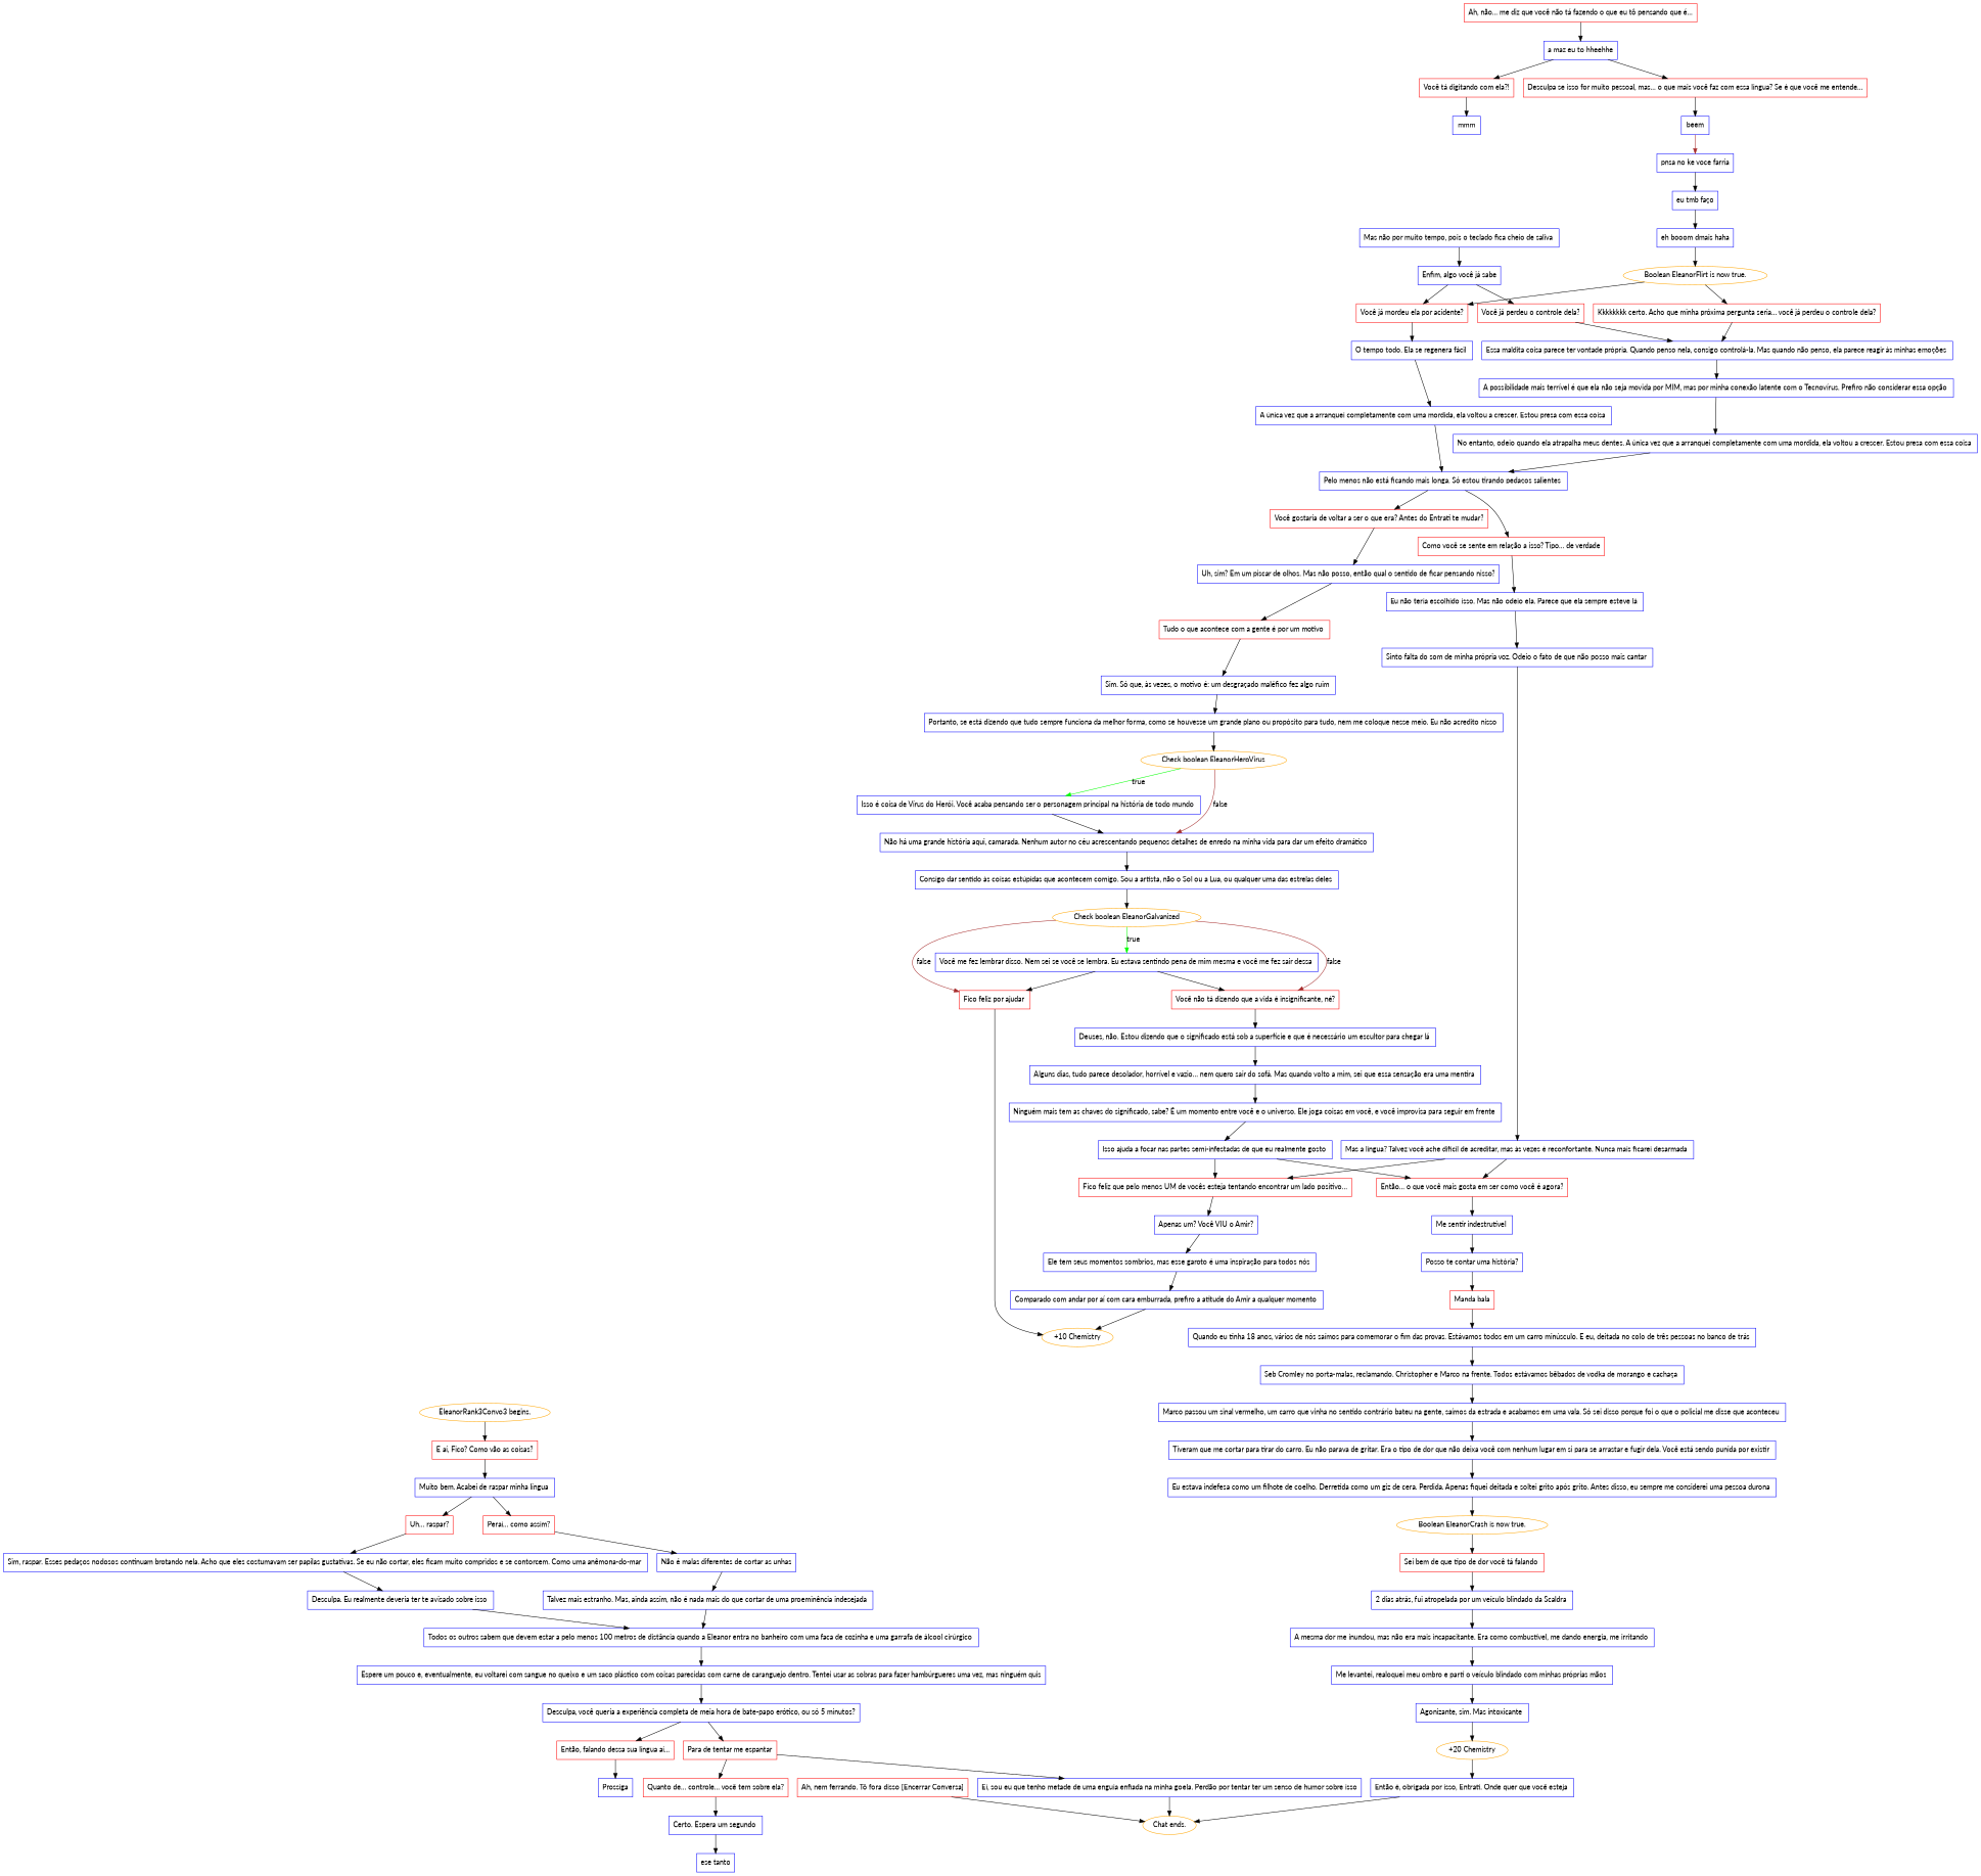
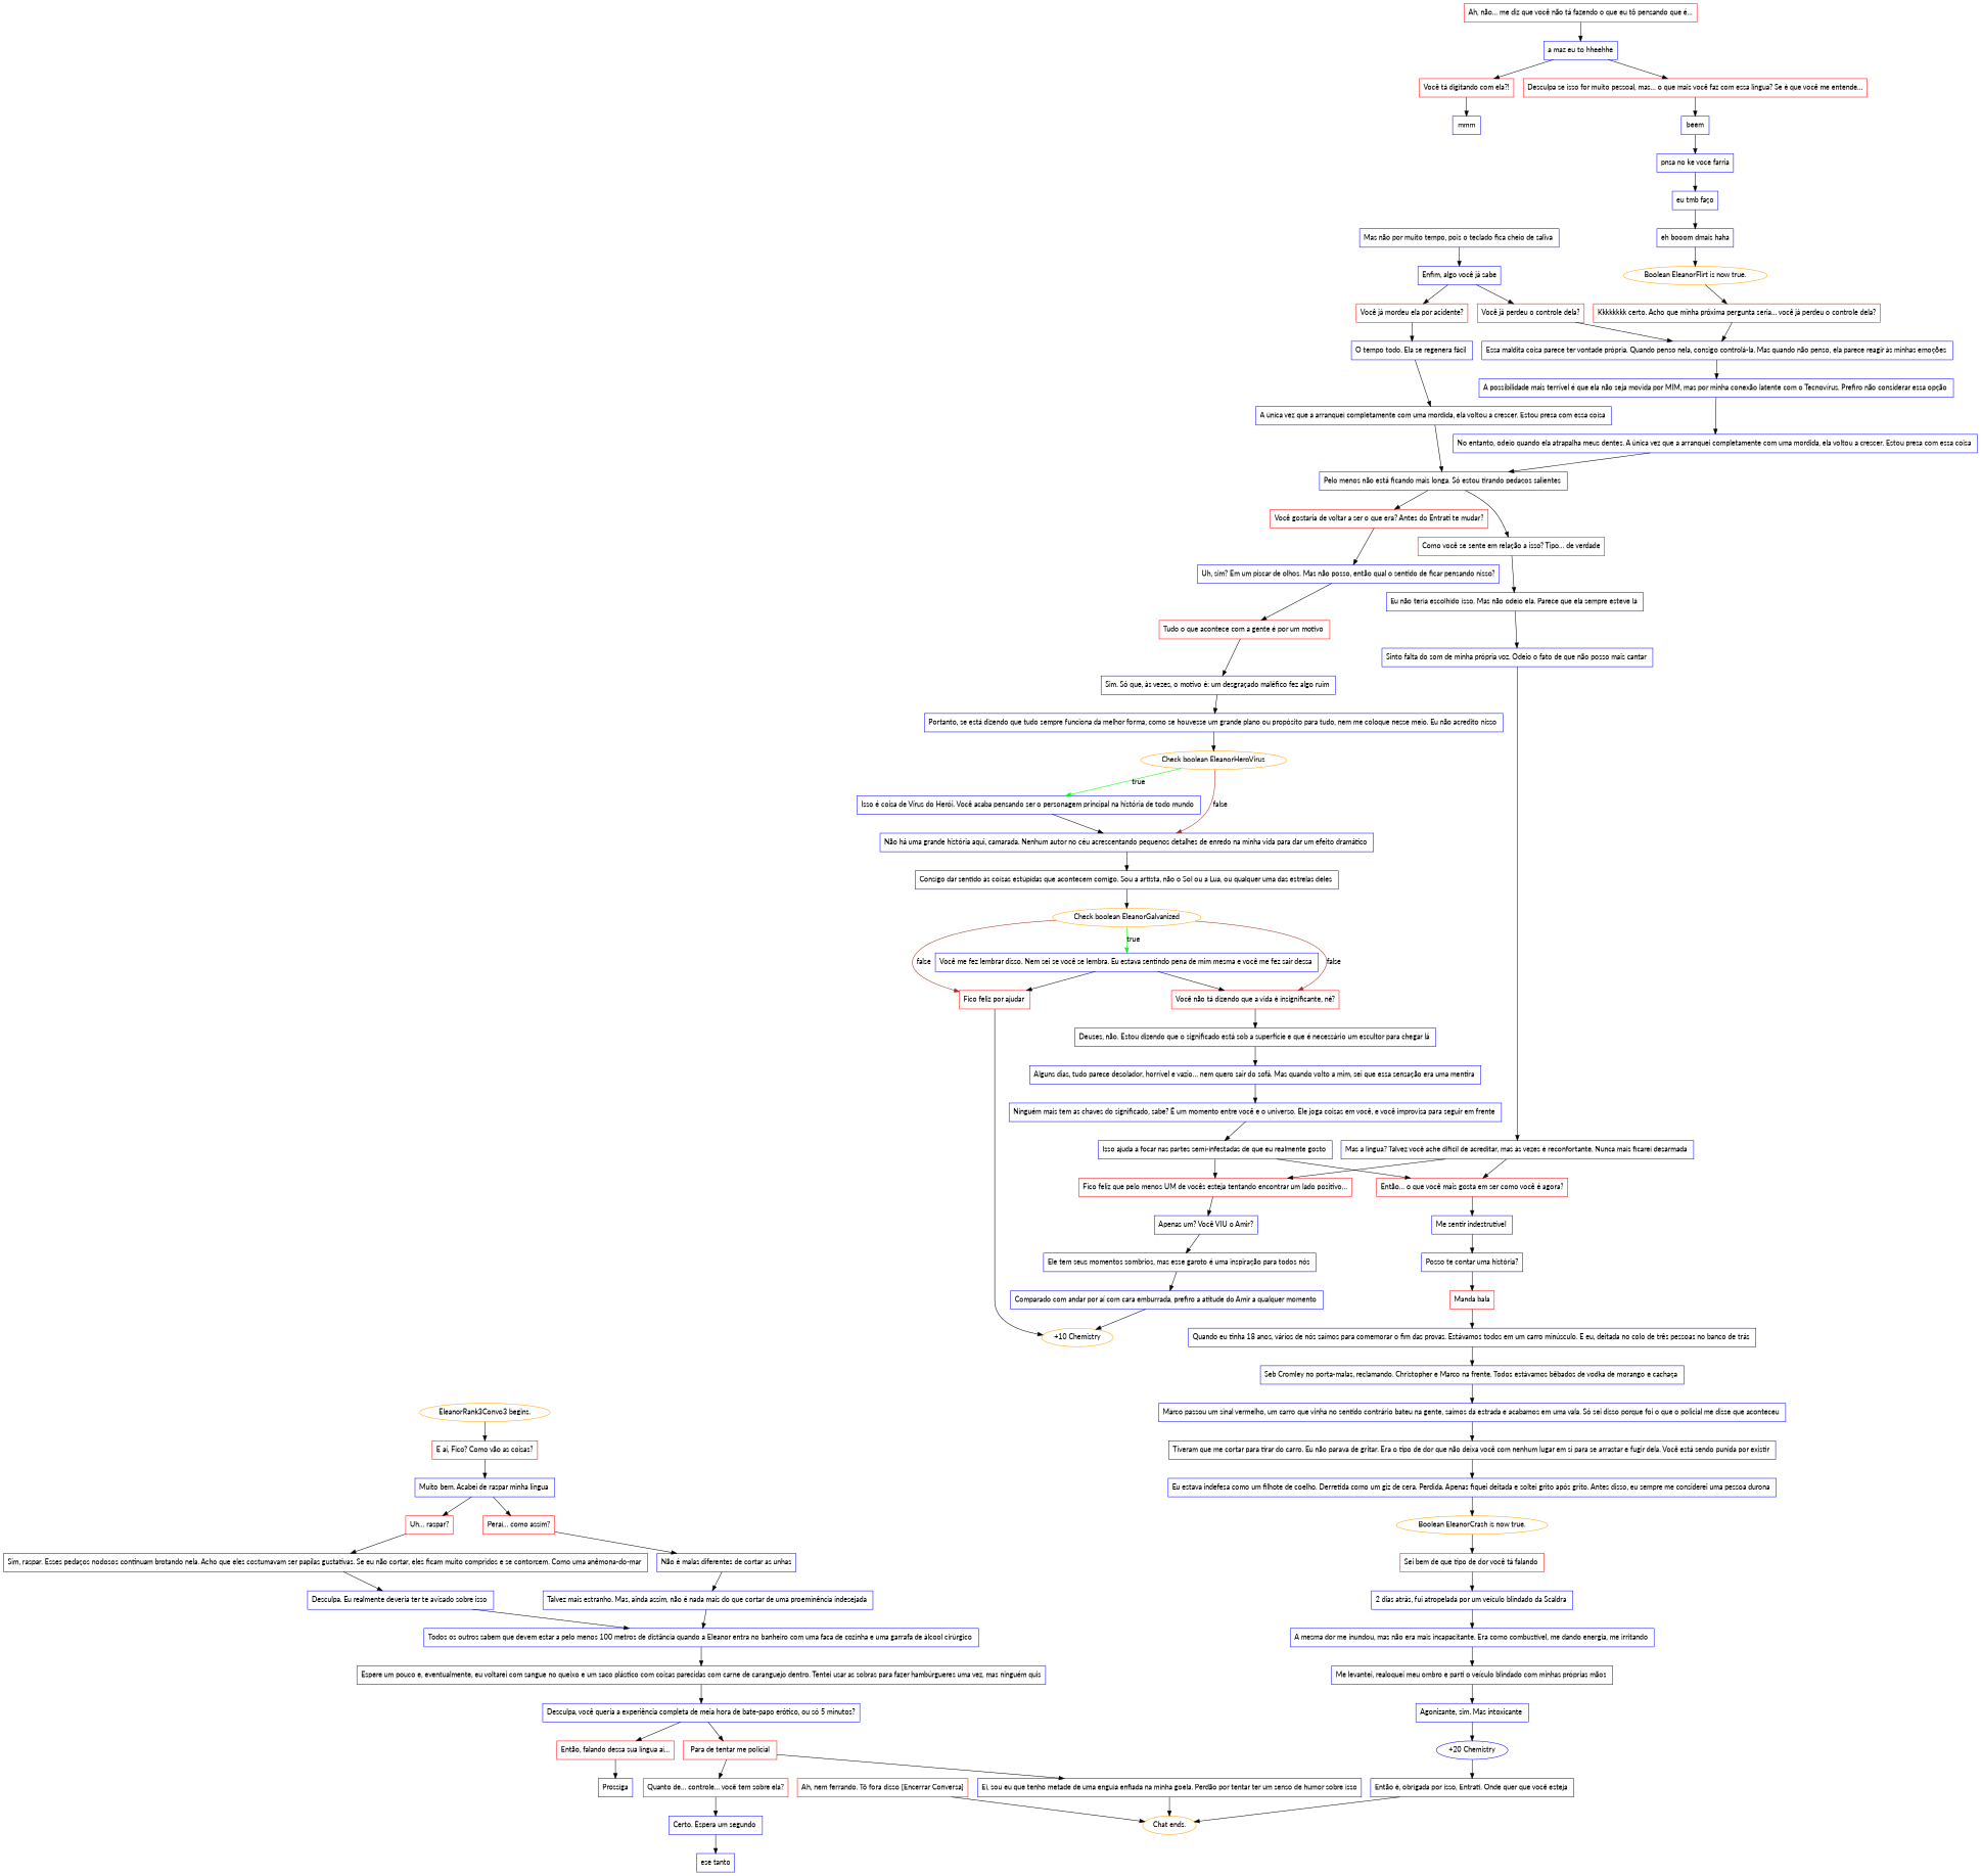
  digraph {
    fontname=Lato
    node [color=blue fontname=Lato shape=box]
    edge [fontname=Lato]
    "EleanorRank3Convo3 begins." [color=orange shape=""]
    n2 [color=red label="E aí, Fico? Como vão as coisas?"]
    n3 [label="Muito bem. Acabei de raspar minha língua "]
    n4 [color=red label="Uh… raspar?"]
    n5 [color=red label="Peraí… como assim?"]
    n6 [label="Sim, raspar. Esses pedaços nodosos continuam brotando nela. Acho que eles costumavam ser papilas gustativas. Se eu não cortar, eles ficam muito compridos e se contorcem. Como uma anêmona-do-mar "]
    n7 [label="Não é malas diferentes de cortar as unhas"]
    n8 [label="Desculpa. Eu realmente deveria ter te avisado sobre isso "]
    n9 [label="Talvez mais estranho. Mas, ainda assim, não é nada mais do que cortar de uma proeminência indesejada "]
    n10 [label="Todos os outros sabem que devem estar a pelo menos 100 metros de distância quando a Eleanor entra no banheiro com uma faca de cozinha e uma garrafa de álcool cirúrgico "]
    n11 [label="Espere um pouco e, eventualmente, eu voltarei com sangue no queixo e um saco plástico com coisas parecidas com carne de caranguejo dentro. Tentei usar as sobras para fazer hambúrgueres uma vez, mas ninguém quis"]
    n12 [label="Desculpa, você queria a experiência completa de meia hora de bate-papo erótico, ou só 5 minutos?"]
-   n13 [color=red label="Para de tentar me espantar"]
+   n13 [color=red label="Para de tentar me policial"]
    n14 [color=red label="Então, falando dessa sua língua aí…"]
    n15 [label="Ei, sou eu que tenho metade de uma enguia enfiada na minha goela. Perdão por tentar ter um senso de humor sobre isso"]
    n16 [color=red label="Quanto de… controle… você tem sobre ela?"]
    n17 [label=Prossiga]
    "Chat ends." [color=orange shape=""]
    n19 [label="Certo. Espera um segundo "]
    n20 [label="ese tanto"]
    n21 [color=red label="Ah, não… me diz que você não tá fazendo o que eu tô pensando que é…"]
    n22 [label="a maz eu to hheehhe"]
    n23 [color=red label="Ah, nem ferrando. Tô fora disso [Encerrar Conversa]"]
    n24 [color=red label="Você tá digitando com ela?!"]
    n25 [color=red label="Desculpa se isso for muito pessoal, mas… o que mais você faz com essa língua? Se é que você me entende…"]
    n26 [label=mmm]
    n27 [label=beem]
    n28 [label="pnsa no ke voce farria"]
    n29 [label="Mas não por muito tempo, pois o teclado fica cheio de saliva "]
    n30 [label="Enfim, algo você já sabe"]
    n31 [label="eu tmb faço"]
    n32 [color=red label="Você já perdeu o controle dela?"]
    n33 [color=red label="Você já mordeu ela por acidente?"]
    n34 [label="eh booom dmais haha"]
    n35 [label="Essa maldita coisa parece ter vontade própria. Quando penso nela, consigo controlá-la. Mas quando não penso, ela parece reagir às minhas emoções "]
    n36 [label="O tempo todo. Ela se regenera fácil "]
    n37 [color=orange label="Boolean EleanorFlirt is now true." shape=""]
    n38 [label="A possibilidade mais terrível é que ela não seja movida por MIM, mas por minha conexão latente com o Tecnovírus. Prefiro não considerar essa opção "]
    n39 [label="A única vez que a arranquei completamente com uma mordida, ela voltou a crescer. Estou presa com essa coisa "]
    n40 [color=red label="Kkkkkkkk certo. Acho que minha próxima pergunta seria… você já perdeu o controle dela?"]
    n41 [label="No entanto, odeio quando ela atrapalha meus dentes. A única vez que a arranquei completamente com uma mordida, ela voltou a crescer. Estou presa com essa coisa "]
    n42 [label="Pelo menos não está ficando mais longa. Só estou tirando pedaços salientes "]
    n43 [color=red label="Você gostaria de voltar a ser o que era? Antes do Entrati te mudar?"]
    n44 [color=red label="Como você se sente em relação a isso? Tipo… de verdade"]
    n45 [label="Uh, sim? Em um piscar de olhos. Mas não posso, então qual o sentido de ficar pensando nisso?"]
    n46 [label="Eu não teria escolhido isso. Mas não odeio ela. Parece que ela sempre esteve lá "]
    n47 [color=red label="Tudo o que acontece com a gente é por um motivo "]
    n48 [label="Sinto falta do som de minha própria voz. Odeio o fato de que não posso mais cantar "]
    n49 [label="Sim. Só que, às vezes, o motivo é: um desgraçado maléfico fez algo ruim "]
    n50 [label="Mas a língua? Talvez você ache difícil de acreditar, mas às vezes é reconfortante. Nunca mais ficarei desarmada "]
    n51 [label="Portanto, se está dizendo que tudo sempre funciona da melhor forma, como se houvesse um grande plano ou propósito para tudo, nem me coloque nesse meio. Eu não acredito nisso "]
    n52 [color=red label="Então… o que você mais gosta em ser como você é agora?"]
    n53 [color=red label="Fico feliz que pelo menos UM de vocês esteja tentando encontrar um lado positivo…"]
    n54 [color=orange label="Check boolean EleanorHeroVirus" shape=""]
    n55 [label="Me sentir indestrutível "]
    n56 [label="Apenas um? Você VIU o Amir?"]
    n57 [label="Isso é coisa de Vírus do Herói. Você acaba pensando ser o personagem principal na história de todo mundo "]
    n58 [label="Não há uma grande história aqui, camarada. Nenhum autor no céu acrescentando pequenos detalhes de enredo na minha vida para dar um efeito dramático "]
    n59 [label="Posso te contar uma história?"]
    n60 [label="Ele tem seus momentos sombrios, mas esse garoto é uma inspiração para todos nós "]
    n61 [label="Consigo dar sentido às coisas estúpidas que acontecem comigo. Sou a artista, não o Sol ou a Lua, ou qualquer uma das estrelas deles "]
    n62 [color=red label="Manda bala"]
    n63 [label="Comparado com andar por aí com cara emburrada, prefiro a atitude do Amir a qualquer momento "]
    n64 [color=orange label="Check boolean EleanorGalvanized" shape=""]
    n65 [label="Quando eu tinha 18 anos, vários de nós saímos para comemorar o fim das provas. Estávamos todos em um carro minúsculo. E eu, deitada no colo de três pessoas no banco de trás "]
    n66 [color=orange label="+10 Chemistry" shape=""]
    n67 [label="Você me fez lembrar disso. Nem sei se você se lembra. Eu estava sentindo pena de mim mesma e você me fez sair dessa "]
    n68 [color=red label="Fico feliz por ajudar "]
    n69 [color=red label="Você não tá dizendo que a vida é insignificante, né?"]
    n70 [label="Seb Cromley no porta-malas, reclamando. Christopher e Marco na frente. Todos estávamos bêbados de vodka de morango e cachaça "]
    n71 [label="Deuses, não. Estou dizendo que o significado está sob a superfície e que é necessário um escultor para chegar lá "]
    n72 [label="Marco passou um sinal vermelho, um carro que vinha no sentido contrário bateu na gente, saímos da estrada e acabamos em uma vala. Só sei disso porque foi o que o policial me disse que aconteceu "]
    n73 [label="Alguns dias, tudo parece desolador, horrível e vazio… nem quero sair do sofá. Mas quando volto a mim, sei que essa sensação era uma mentira "]
    n74 [label="Tiveram que me cortar para tirar do carro. Eu não parava de gritar. Era o tipo de dor que não deixa você com nenhum lugar em si para se arrastar e fugir dela. Você está sendo punida por existir "]
    n75 [label="Ninguém mais tem as chaves do significado, sabe? É um momento entre você e o universo. Ele joga coisas em você, e você improvisa para seguir em frente "]
    n76 [label="Eu estava indefesa como um filhote de coelho. Derretida como um giz de cera. Perdida. Apenas fiquei deitada e soltei grito após grito. Antes disso, eu sempre me considerei uma pessoa durona "]
    n77 [label="Isso ajuda a focar nas partes semi-infestadas de que eu realmente gosto "]
    n78 [color=orange label="Boolean EleanorCrash is now true." shape=""]
    n79 [color=red label="Sei bem de que tipo de dor você tá falando "]
    n80 [label="2 dias atrás, fui atropelada por um veículo blindado da Scaldra "]
    n81 [label="A mesma dor me inundou, mas não era mais incapacitante. Era como combustível, me dando energia, me irritando "]
    n82 [label="Me levantei, realoquei meu ombro e parti o veículo blindado com minhas próprias mãos "]
    n83 [label="Agonizante, sim. Mas intoxicante "]
-   n84 [color=orange label="+20 Chemistry" shape=""]
+   n84 [label="+20 Chemistry" shape=""]
    n85 [label="Então é, obrigada por isso, Entrati. Onde quer que você esteja "]
    "EleanorRank3Convo3 begins." -> n2
    n2 -> n3
    n3 -> n4
    n3 -> n5
    n4 -> n6
    n5 -> n7
    n6 -> n8
    n7 -> n9
    n8 -> n10
    n9 -> n10
    n10 -> n11
    n11 -> n12
    n12 -> n13
    n12 -> n14
    n13 -> n15
    n13 -> n16
    n14 -> n17
    n15 -> "Chat ends."
    n16 -> n19
    n19 -> n20
    n21 -> n22
    n22 -> n24
    n22 -> n25
    n23 -> "Chat ends."
    n24 -> n26
    n25 -> n27
-   n27 -> n28 [color=brown]
+   n27 -> n28
    n28 -> n31
    n29 -> n30
    n30 -> n32
    n30 -> n33
    n31 -> n34
    n32 -> n35
    n33 -> n36
    n34 -> n37
    n35 -> n38
    n36 -> n39
-   n37 -> n33
    n37 -> n40
    n38 -> n41
    n39 -> n42
    n40 -> n35
    n41 -> n42
    n42 -> n43
    n42 -> n44
    n43 -> n45
    n44 -> n46
    n45 -> n47
    n46 -> n48
    n47 -> n49
    n48 -> n50
    n49 -> n51
    n50 -> n52
    n50 -> n53
    n51 -> n54
    n52 -> n55
    n53 -> n56
    n54 -> n57 [color=green label=true]
    n54 -> n58 [color=brown label=false]
    n55 -> n59
    n56 -> n60
    n57 -> n58
    n58 -> n61
    n59 -> n62
    n60 -> n63
    n61 -> n64
    n62 -> n65
    n63 -> n66
    n64 -> n67 [color=green label=true]
    n64 -> n68 [color=brown label=false]
    n64 -> n69 [color=brown label=false]
    n65 -> n70
    n67 -> n68
    n67 -> n69
    n68 -> n66
    n69 -> n71
    n70 -> n72
    n71 -> n73
    n72 -> n74
    n73 -> n75
    n74 -> n76
    n75 -> n77
    n76 -> n78
    n77 -> n52
    n77 -> n53
    n78 -> n79
    n79 -> n80
    n80 -> n81
    n81 -> n82
    n82 -> n83
    n83 -> n84
    n84 -> n85
    n85 -> "Chat ends."
  }
